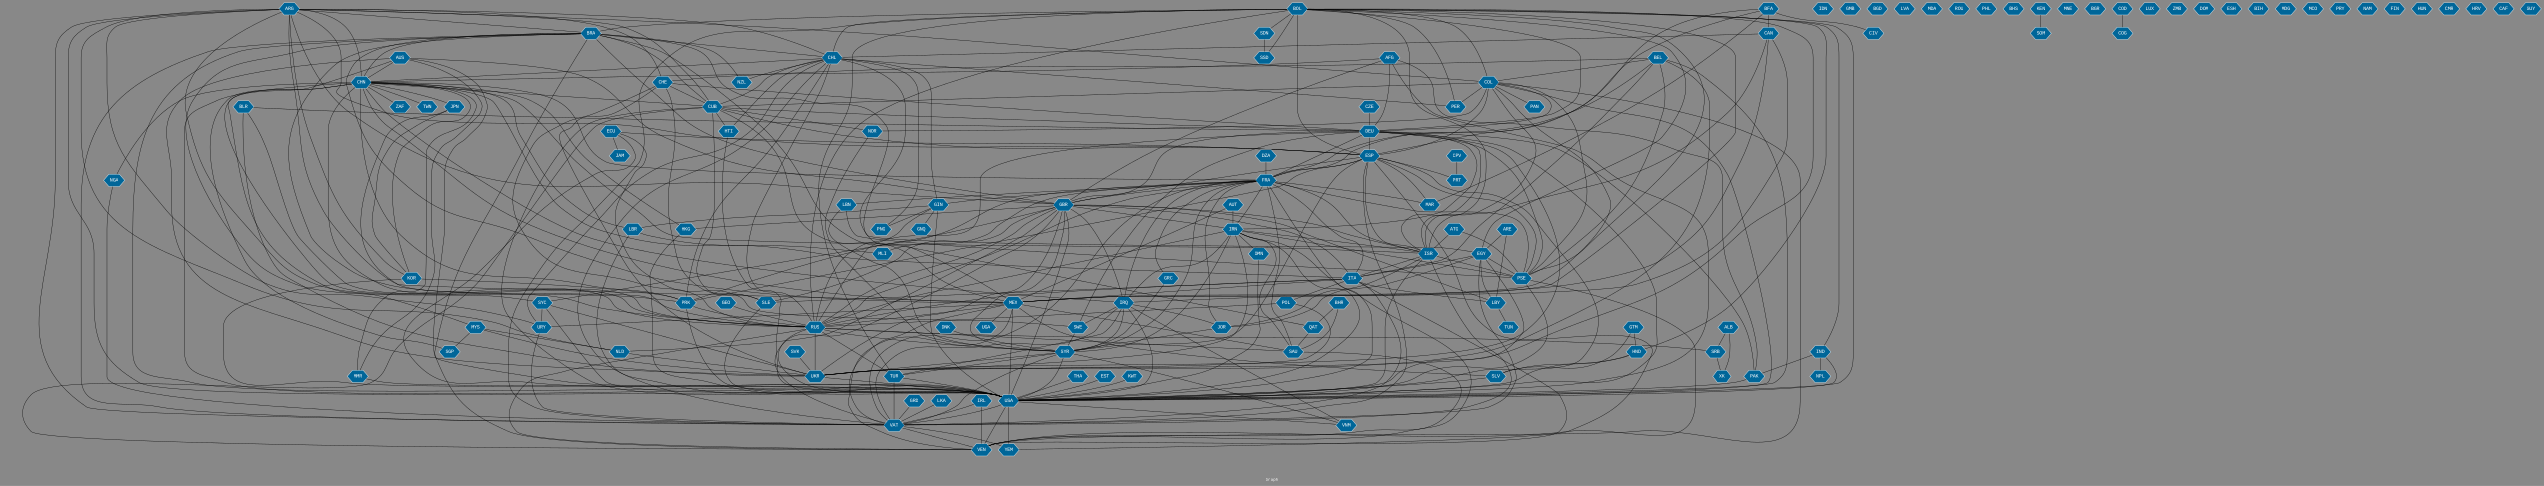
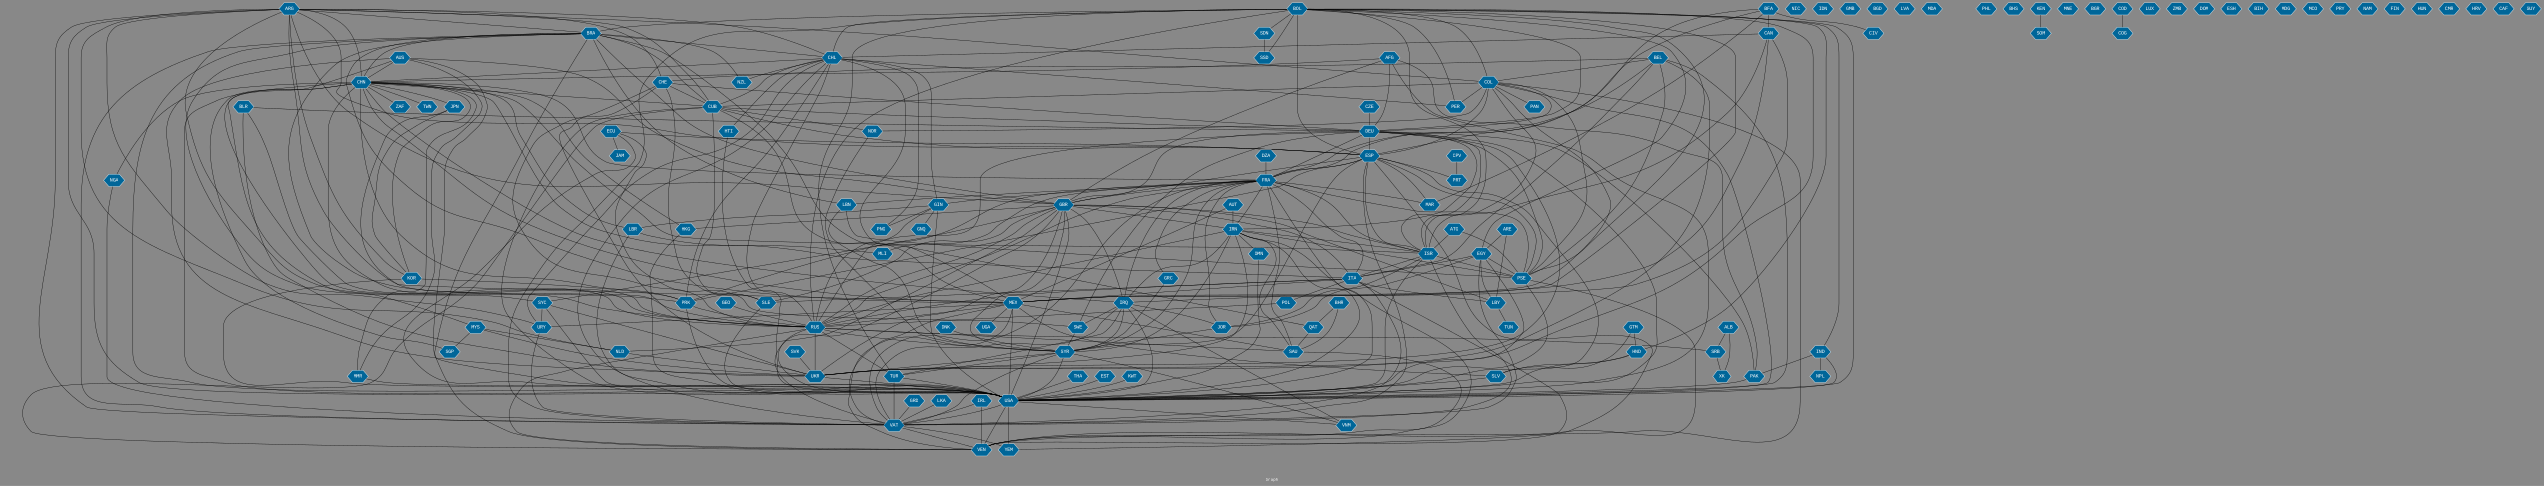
  graph {
    bgcolor="#888888"
    fontcolor=white
    fontname="Liberation Mono"
    fontsize=12
    label="Graph"
    node [color=white fillcolor="#006699" fontcolor=white fontname="Liberation Mono" shape=hexagon style=filled]
    edge [arrowhead=open color=black fontcolor=white fontname="Liberation Mono" fontsize=12 weight=1]
    n1 [label=COL]
    n2 [label=USA]
    n3 [label=PSE]
    n4 [label=DEU]
    n5 [label=MEX]
    n6 [label=ESP]
    n7 [label=ISR]
    n8 [label=VEN]
    n9 [label=PER]
    n10 [label=CUB]
    n11 [label=PAN]
    n12 [label=NOR]
    n13 [label=VAT]
    n14 [label=YEM]
    n15 [label=VNM]
    n16 [label=UKR]
    n17 [label=PAK]
    n18 [label=GBR]
    n19 [label=FRA]
    n20 [label=IRN]
    n21 [label=RUS]
    n22 [label=SWE]
    n23 [label=SLV]
    n24 [label=URY]
    n25 [label=SAU]
    n26 [label=UGA]
    n27 [label=SYR]
    n28 [label=PRK]
    n29 [label=MAR]
    n30 [label=PRT]
    n31 [label=ITA]
    n32 [label=JOR]
    n33 [label=HTI]
    n34 [label=SLE]
    n35 [label=TUR]
    n36 [label=AFG]
    n37 [label=CHN]
    n38 [label=SYC]
    n39 [label=IRQ]
    n40 [label=HKG]
    n41 [label=LBY]
    n42 [label=NLD]
    n43 [label=KOR]
    n44 [label=NGA]
    n45 [label=LBR]
    n46 [label=MYS]
    n47 [label=JPN]
    n48 [label=ZAF]
    n49 [label=SGP]
    n50 [label=TWN]
    n51 [label=MMR]
    n52 [label=LBN]
    n53 [label=GIN]
    n54 [label=GRC]
    n55 [label=MLI]
    n56 [label=OMN]
    n57 [label=SRB]
    n58 [label=BRA]
    n59 [label=CHL]
    n60 [label=QAT]
    n61 [label=NZL]
    n62 [label=PNG]
    n63 [label=IND]
    n64 [label=NPL]
    n65 [label=GNQ]
    n66 [label=CAN]
    n67 [label=BOL]
    n68 [label=EGY]
    n69 [label=HND]
    n70 [label=SSD]
    n71 [label=SDN]
+   n72 [label=NIC]
    n73 [label=XK]
    n74 [label=POL]
    n75 [label=ECU]
    n76 [label=JAM]
    n77 [label=IDN]
    n78 [label=TUN]
    n79 [label=BFA]
    n80 [label=CIV]
    n81 [label=ARG]
    n82 [label=CHE]
    n83 [label=GMB]
    n84 [label=DZA]
    n85 [label=BGD]
    n86 [label=LVA]
    n87 [label=MDA]
-   n88 [label=ROU]
    n89 [label=AUT]
    n90 [label=AUS]
    n91 [label=PHL]
    n92 [label=BLR]
    n93 [label=BEL]
    n94 [label=BHS]
    n95 [label=KEN]
    n96 [label=SOM]
    n97 [label=IRL]
    n98 [label=GTM]
    n99 [label=THA]
    n100 [label=GRD]
    n101 [label=MNE]
    n102 [label=BGR]
    n103 [label=COG]
    n104 [label=LUX]
    n105 [label=ZMB]
    n106 [label=BHR]
    n107 [label=DNK]
    n108 [label=COD]
    n109 [label=DOM]
    n110 [label=ESH]
    n111 [label=LKA]
    n112 [label=BIH]
    n113 [label=MDG]
    n114 [label=MCO]
    n115 [label=PRY]
    n116 [label=EST]
    n117 [label=NAM]
    n118 [label=CZE]
    n119 [label=FIN]
    n120 [label=GEO]
    n121 [label=HUN]
    n122 [label=ALB]
    n123 [label=CMR]
    n124 [label=SVK]
    n125 [label=ARE]
    n126 [label=HRV]
    n127 [label=KWT]
    n128 [label=CAF]
    n129 [label=ATG]
    n130 [label=GUY]
    n131 [label=CPV]
    n1 -- n2
    n1 -- n3
    n1 -- n4 [weight=2]
    n1 -- n5 [weight=4]
    n1 -- n6 [weight=5]
    n1 -- n7
    n1 -- n8 [weight=5]
    n1 -- n9 [weight=2]
    n1 -- n10 [weight=2]
    n1 -- n11
    n1 -- n12
    n2 -- n8 [weight=2]
    n2 -- n13 [weight=11]
    n2 -- n14 [weight=2]
    n2 -- n15
    n3 -- n2 [weight=2]
    n3 -- n8 [weight=3]
    n4 -- n2
    n4 -- n3 [weight=2]
    n4 -- n6 [weight=6]
    n4 -- n7
    n4 -- n16 [weight=18]
    n4 -- n17
    n4 -- n18 [weight=2]
    n4 -- n19 [weight=3]
    n4 -- n20
    n4 -- n21 [weight=24]
    n4 -- n22
    n5 -- n2 [weight=14]
    n5 -- n8
    n5 -- n13 [weight=3]
    n5 -- n21 [weight=5]
    n5 -- n23
    n5 -- n24 [weight=10]
    n5 -- n25
    n5 -- n26 [weight=2]
    n6 -- n2 [weight=2]
    n6 -- n3 [weight=10]
    n6 -- n7 [weight=4]
    n6 -- n13 [weight=7]
    n6 -- n14
    n6 -- n18 [weight=3]
    n6 -- n19 [weight=3]
    n6 -- n27
    n6 -- n28
    n6 -- n29
    n6 -- n30
    n7 -- n2 [weight=9]
    n7 -- n3 [weight=113]
    n7 -- n13 [weight=5]
    n7 -- n31
    n7 -- n32 [weight=11]
    n10 -- n2 [weight=11]
    n10 -- n4
    n10 -- n5
    n10 -- n6 [weight=8]
    n10 -- n8
    n10 -- n12
-   n10 -- n33
    n10 -- n34 [weight=6]
    n12 -- n27
    n13 -- n8 [weight=4]
    n13 -- n14
    n16 -- n2 [weight=11]
    n17 -- n2
    n18 -- n2 [weight=3]
    n18 -- n7
    n18 -- n13 [weight=2]
    n18 -- n16
    n18 -- n20 [weight=2]
    n18 -- n21 [weight=4]
    n18 -- n27 [weight=5]
    n18 -- n31
    n18 -- n34
    n18 -- n38
    n18 -- n39
    n18 -- n40 [weight=3]
    n18 -- n41 [weight=3]
    n18 -- n42 [weight=3]
    n19 -- n2 [weight=4]
    n19 -- n3 [weight=12]
    n19 -- n7 [weight=4]
    n19 -- n13
    n19 -- n18 [weight=2]
    n19 -- n20 [weight=2]
    n19 -- n21 [weight=6]
    n19 -- n25
    n19 -- n27 [weight=5]
    n19 -- n28
    n19 -- n29
    n19 -- n31 [weight=2]
    n19 -- n32 [weight=4]
    n19 -- n39 [weight=3]
    n19 -- n52
    n19 -- n53 [weight=3]
    n19 -- n54
    n19 -- n55
    n20 -- n2 [weight=21]
    n20 -- n3
    n20 -- n7 [weight=8]
    n20 -- n8
    n20 -- n16 [weight=2]
    n20 -- n21 [weight=7]
    n20 -- n25
    n20 -- n27 [weight=2]
    n20 -- n39
    n20 -- n56 [weight=3]
    n21 -- n2 [weight=31]
    n21 -- n8
    n21 -- n16 [weight=113]
    n21 -- n25
    n21 -- n27 [weight=4]
    n21 -- n35 [weight=2]
    n21 -- n57
    n22 -- n27
    n23 -- n2 [weight=2]
    n24 -- n13 [weight=2]
    n25 -- n8
    n27 -- n2 [weight=17]
    n27 -- n13
    n27 -- n15
    n27 -- n16 [weight=3]
    n27 -- n35 [weight=4]
    n28 -- n2 [weight=19]
    n28 -- n21 [weight=4]
    n31 -- n5 [weight=2]
    n31 -- n8
    n31 -- n13 [weight=4]
    n31 -- n21 [weight=3]
    n31 -- n34 [weight=4]
    n31 -- n41 [weight=3]
    n31 -- n74
    n32 -- n27
    n33 -- n2
    n34 -- n2 [weight=5]
    n35 -- n2 [weight=2]
    n35 -- n13 [weight=37]
    n36 -- n2 [weight=12]
    n36 -- n4
    n36 -- n17
    n36 -- n18
    n36 -- n37
    n37 -- n2 [weight=39]
    n37 -- n5 [weight=11]
    n37 -- n7
    n37 -- n10
    n37 -- n19
    n37 -- n21 [weight=19]
    n37 -- n28
    n37 -- n31
    n37 -- n39
    n37 -- n40 [weight=6]
    n37 -- n43
    n37 -- n44 [weight=2]
    n37 -- n45 [weight=2]
    n37 -- n46
    n37 -- n47 [weight=4]
    n37 -- n48
    n37 -- n49
    n37 -- n50
    n37 -- n51
    n38 -- n2 [weight=7]
    n38 -- n16
    n38 -- n24
    n39 -- n2 [weight=15]
    n39 -- n13
    n39 -- n15
    n39 -- n22
    n39 -- n27 [weight=18]
    n39 -- n32 [weight=2]
    n39 -- n35 [weight=2]
    n40 -- n2 [weight=3]
    n41 -- n78
    n42 -- n16 [weight=5]
    n43 -- n2
    n43 -- n28 [weight=9]
    n44 -- n13 [weight=2]
    n45 -- n2
    n45 -- n55 [weight=3]
    n46 -- n16 [weight=6]
    n46 -- n42
    n46 -- n49
    n47 -- n21
    n47 -- n43
    n51 -- n2 [weight=6]
    n52 -- n3
    n52 -- n27
    n53 -- n2 [weight=2]
    n53 -- n21
    n53 -- n45 [weight=2]
    n53 -- n62 [weight=2]
    n53 -- n65
    n54 -- n27
    n56 -- n2 [weight=2]
    n57 -- n73
    n58 -- n2 [weight=2]
    n58 -- n5
    n58 -- n8 [weight=4]
    n58 -- n10 [weight=2]
    n58 -- n13
    n58 -- n18
    n58 -- n28
    n58 -- n37
    n58 -- n38
-   n58 -- n68 [weight=2]
+   n58 -- n52 [weight=2]
    n58 -- n59 [weight=2]
    n58 -- n60
    n58 -- n61
    n59 -- n5 [weight=14]
    n59 -- n9
    n59 -- n10
    n59 -- n13 [weight=6]
    n59 -- n21
    n59 -- n24 [weight=2]
    n59 -- n28
    n59 -- n33
    n59 -- n37 [weight=5]
    n59 -- n53
    n59 -- n61
    n59 -- n62
    n60 -- n25
    n63 -- n2 [weight=3]
    n63 -- n17 [weight=7]
    n63 -- n64
    n66 -- n5
    n66 -- n7
    n66 -- n39
    n66 -- n59 [weight=2]
    n67 -- n1 [weight=10]
    n67 -- n2 [weight=4]
    n67 -- n3 [weight=2]
    n67 -- n4
    n67 -- n5 [weight=2]
    n67 -- n6
    n67 -- n7 [weight=4]
    n67 -- n9
    n67 -- n13 [weight=6]
    n67 -- n16 [weight=2]
    n67 -- n21
    n67 -- n35 [weight=4]
    n67 -- n58
    n67 -- n59 [weight=15]
    n67 -- n63
    n67 -- n68
    n67 -- n69
    n67 -- n70
    n67 -- n71
    n68 -- n2
    n68 -- n3 [weight=5]
    n68 -- n13 [weight=3]
    n68 -- n31
    n68 -- n32
    n68 -- n41
    n69 -- n2
    n69 -- n23 [weight=2]
    n71 -- n70 [weight=4]
-   n74 -- n16
    n74 -- n21 [weight=2]
    n75 -- n2
    n75 -- n6
    n75 -- n22
    n75 -- n76
    n79 -- n6
    n79 -- n19 [weight=3]
    n79 -- n29
    n79 -- n66
    n79 -- n80 [weight=5]
    n81 -- n1 [weight=2]
    n81 -- n2
    n81 -- n5 [weight=7]
    n81 -- n6 [weight=5]
    n81 -- n10 [weight=2]
    n81 -- n13 [weight=10]
    n81 -- n18 [weight=5]
    n81 -- n21
    n81 -- n24 [weight=4]
    n81 -- n37 [weight=3]
    n81 -- n42
    n81 -- n43
    n81 -- n58 [weight=2]
    n81 -- n59 [weight=10]
    n81 -- n82
    n82 -- n4
    n82 -- n10 [weight=9]
    n82 -- n16 [weight=2]
    n82 -- n21
    n82 -- n34 [weight=2]
    n84 -- n19 [weight=3]
    n89 -- n5
    n89 -- n20
    n90 -- n2 [weight=2]
    n90 -- n16 [weight=4]
    n90 -- n18
    n90 -- n21 [weight=7]
    n90 -- n37 [weight=3]
    n90 -- n51
    n92 -- n4
    n92 -- n16 [weight=3]
    n92 -- n21
    n93 -- n1
    n93 -- n2
    n93 -- n3
    n93 -- n16
    n93 -- n19 [weight=2]
    n93 -- n31 [weight=3]
    n93 -- n82
    n95 -- n96 [weight=2]
    n97 -- n8
    n97 -- n13
    n98 -- n23 [weight=2]
    n98 -- n69 [weight=2]
    n99 -- n2 [weight=2]
    n100 -- n13
    n106 -- n25
    n106 -- n60
    n107 -- n27
    n108 -- n103 [weight=6]
    n111 -- n13
    n116 -- n2
    n118 -- n4 [weight=2]
    n120 -- n21 [weight=2]
    n122 -- n57
    n122 -- n73
    n124 -- n16
    n125 -- n41
    n125 -- n68
    n127 -- n2
    n129 -- n3
    n129 -- n7
    n131 -- n30
  }
